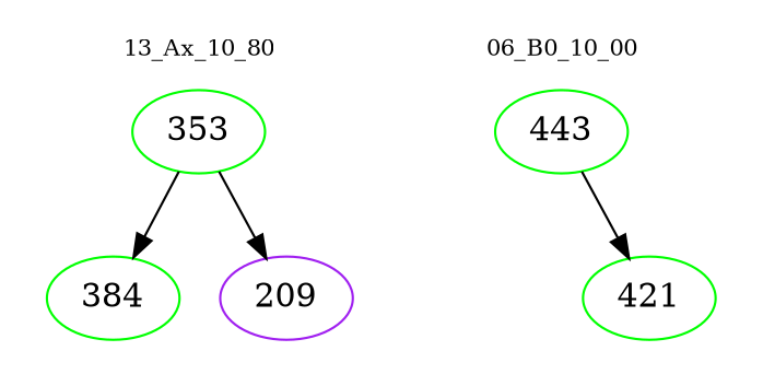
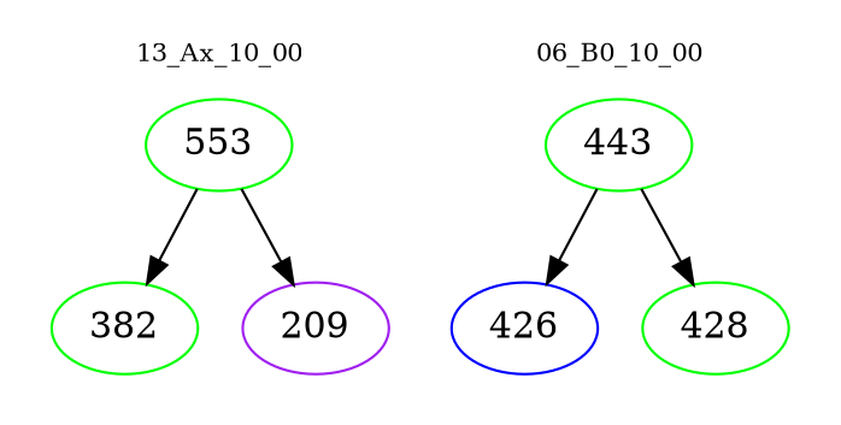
  digraph {
    node [color=green]
    edge [color=black]
-   n1 [label=353]
-   n2 [label=384]
+   n1 [label=553]
+   n2 [label=382]
    n3 [color=purple label=209]
    n4 [label=443]
-   n6 [label=421]
+   n5 [color=blue label=426]
+   n6 [label=428]
    subgraph cluster_1 {
      color=white
      fontsize=10
-     label="13_Ax_10_80"
+     label="13_Ax_10_00"
      n1
      n2
      n3
    }
    subgraph cluster_2 {
      color=white
      fontsize=10
      label="06_B0_10_00"
      n4
+     n5
      n6
    }
    n1 -> n2
    n1 -> n3
+   n4 -> n5
    n4 -> n6
  }
